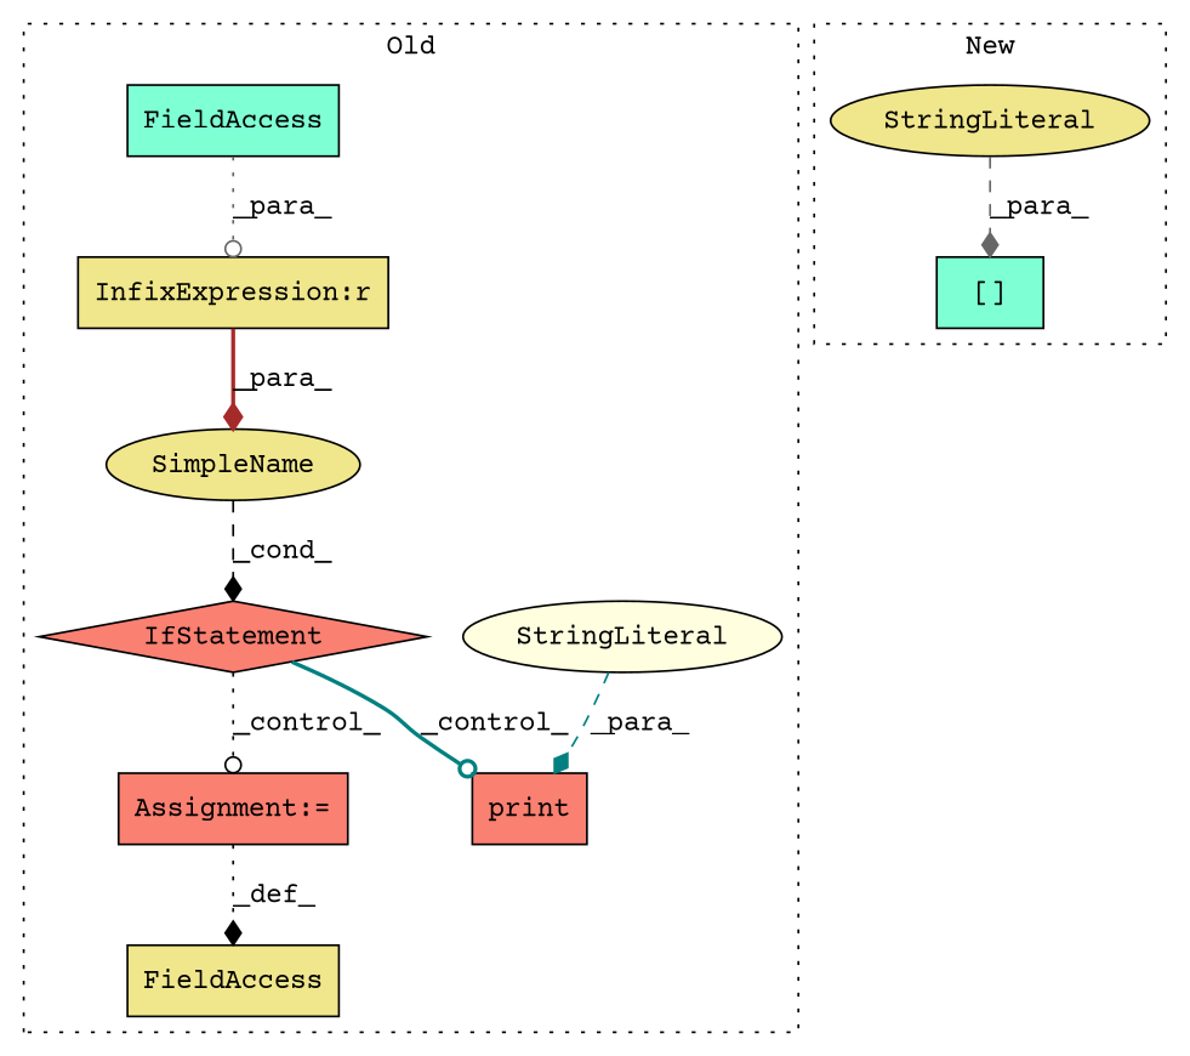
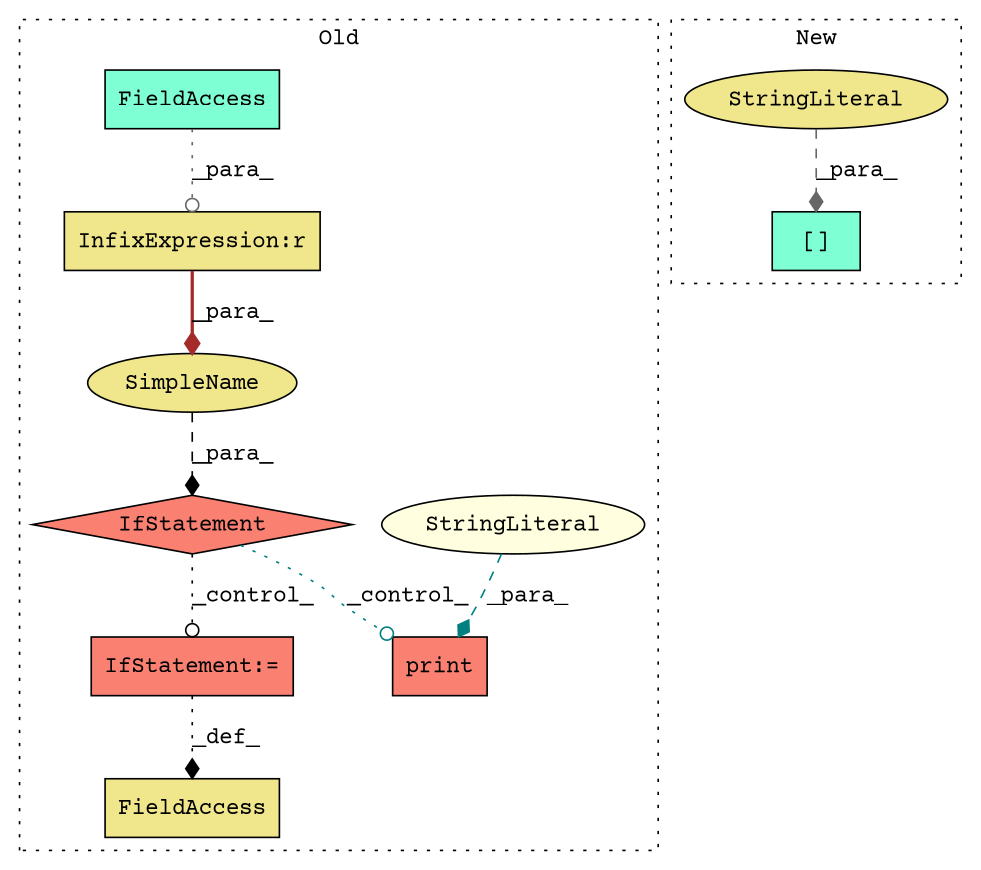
  digraph {
    fontname="Courier Prime"
    node [a=45 fillcolor=khaki fontname="Courier Prime" shape=box style=filled]
    edge [arrowhead=diamond color=black fontname="Courier Prime" style=dashed]
    n1 [a=32 fillcolor=salmon l="6,1" label=print s="7529,7548"]
    n2 [fillcolor=lightyellow l=13 label=StringLiteral s=7535 shape=ellipse]
    n3 [a=25 fillcolor=salmon l="4,2" label=IfStatement s="7496,7517" shape=diamond]
    n4 [a=42 label=SimpleName shape=ellipse]
-   n5 [a=7 fillcolor=salmon l=2 label="Assignment:=" s=7697]
+   n5 [a=7 fillcolor=salmon l=2 label="IfStatement:=" s=7697]
    n6 [a=22 l=12 label=FieldAccess s=7685]
    n7 [a=27 l=4 label="InfixExpression:r" s=7505]
    n8 [a=22 fillcolor=aquamarine l=8 label=FieldAccess s=7509]
    n9 [a=2 fillcolor=aquamarine l="19,1" label="[]" s="7704,7749"]
    n10 [l=26 label=StringLiteral s=7723 shape=ellipse]
    subgraph cluster_1 {
      label=Old
      style=dotted
      n1
      n2
      n3
      n4
      n5
      n6
      n7
      n8
    }
    subgraph cluster_2 {
      label=New
      style=dotted
      n9
      n10
    }
    n2 -> n1 [color=teal label=_para_]
-   n3 -> n1 [arrowhead=odot color=teal label=_control_ style=bold]
+   n3 -> n1 [arrowhead=odot color=teal label=_control_ style=dotted]
    n3 -> n5 [arrowhead=odot label=_control_ style=dotted]
-   n4 -> n3 [label=_cond_]
+   n4 -> n3 [label=_para_]
    n5 -> n6 [label=_def_ style=dotted]
    n7 -> n4 [color=brown label=_para_ style=bold]
    n8 -> n7 [arrowhead=odot color=gray40 label=_para_ style=dotted]
    n10 -> n9 [color=gray40 label=_para_]
  }
